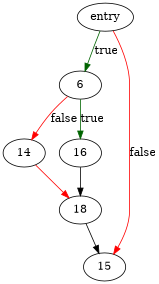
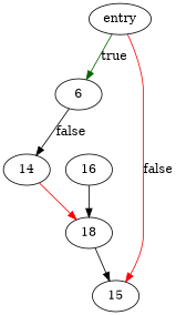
  digraph {
    edge [color=red]
    n1 [label=entry]
    n2 [label=6]
    n3 [label=15]
    14
    16
    18
    n1 -> n2 [color=darkgreen label=true]
    n1 -> n3 [label=false]
-   n2 -> 14 [label=false]
-   n2 -> 16 [color=darkgreen label=true]
+   n2 -> 14 [color=black label=false]
    14 -> 18
    16 -> 18 [color=""]
    18 -> n3 [color=""]
  }
